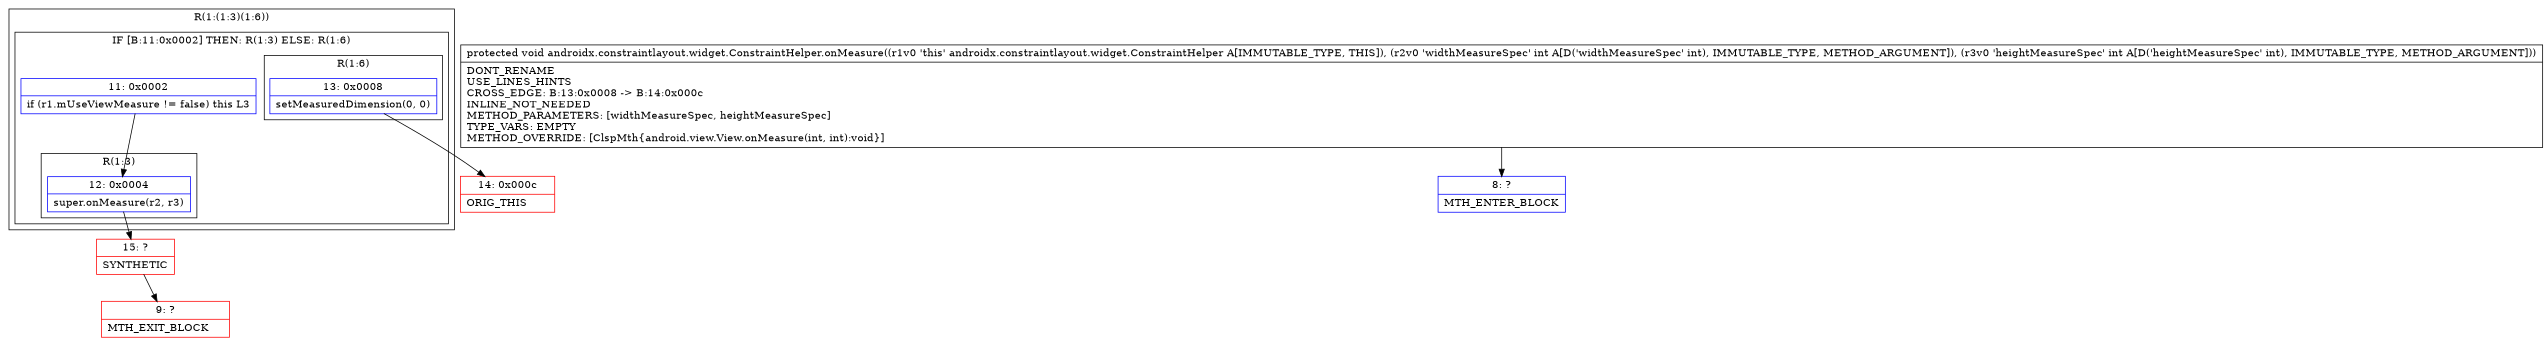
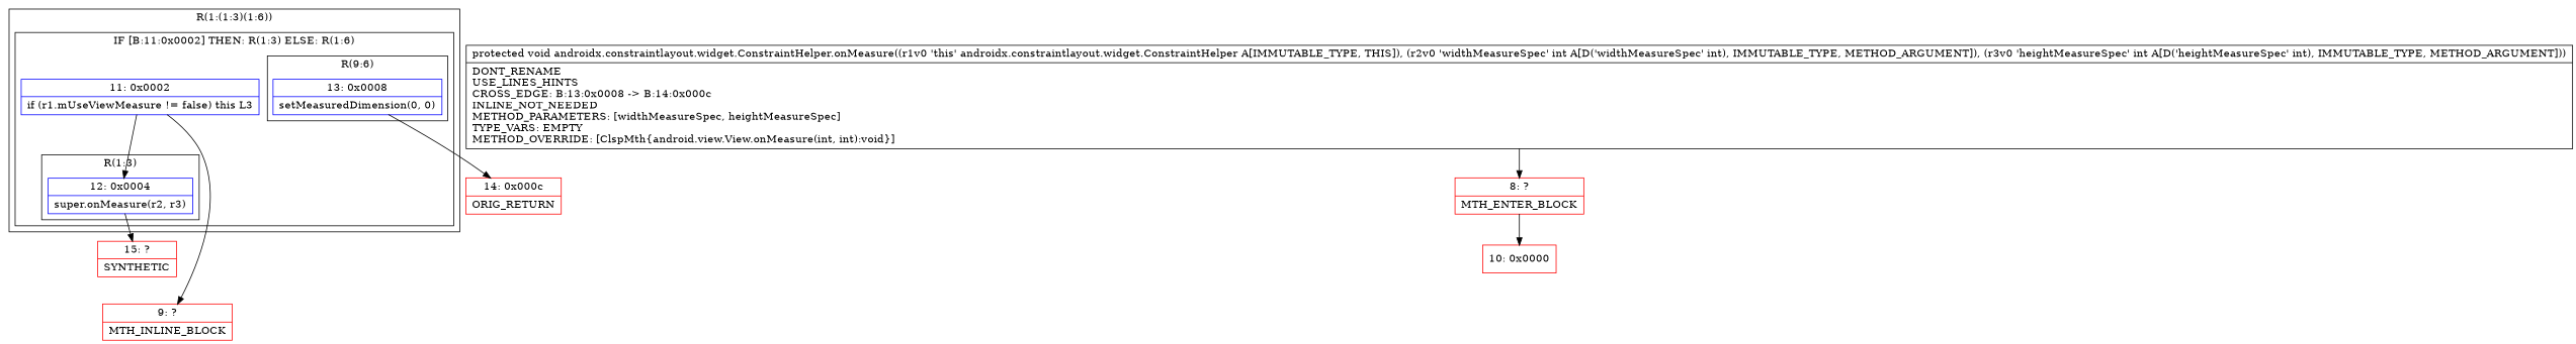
  digraph {
    node [color=red shape=record]
    n1 [color=blue label="{12\:\ 0x0004|super.onMeasure(r2, r3)\l}"]
    n2 [color=blue label="{13\:\ 0x0008|setMeasuredDimension(0, 0)\l}"]
    n3 [color=blue label="{11\:\ 0x0002|if (r1.mUseViewMeasure != false) this L3\l}"]
    n4 [label="{15\:\ ?|SYNTHETIC\l}"]
-   n5 [label="{14\:\ 0x000c|ORIG_THIS\l}"]
-   n6 [label="{9\:\ ?|MTH_EXIT_BLOCK\l}"]
-   n7 [color=blue label="{8\:\ ?|MTH_ENTER_BLOCK\l}"]
+   n5 [label="{14\:\ 0x000c|ORIG_RETURN\l}"]
+   n6 [label="{9\:\ ?|MTH_INLINE_BLOCK\l}"]
+   n7 [label="{8\:\ ?|MTH_ENTER_BLOCK\l}"]
+   n8 [label="{10\:\ 0x0000}"]
    n9 [label="{protected void androidx.constraintlayout.widget.ConstraintHelper.onMeasure((r1v0 'this' androidx.constraintlayout.widget.ConstraintHelper A[IMMUTABLE_TYPE, THIS]), (r2v0 'widthMeasureSpec' int A[D('widthMeasureSpec' int), IMMUTABLE_TYPE, METHOD_ARGUMENT]), (r3v0 'heightMeasureSpec' int A[D('heightMeasureSpec' int), IMMUTABLE_TYPE, METHOD_ARGUMENT]))  | DONT_RENAME\lUSE_LINES_HINTS\lCROSS_EDGE: B:13:0x0008 \-\> B:14:0x000c\lINLINE_NOT_NEEDED\lMETHOD_PARAMETERS: [widthMeasureSpec, heightMeasureSpec]\lTYPE_VARS: EMPTY\lMETHOD_OVERRIDE: [ClspMth\{android.view.View.onMeasure(int, int):void\}]\l}" color=""]
    subgraph cluster_1 {
      label="R(1:(1:3)(1:6))"
      subgraph cluster_2 {
        label="IF [B:11:0x0002] THEN: R(1:3) ELSE: R(1:6)"
        n3
        subgraph cluster_3 {
          label="R(1:3)"
          n1
        }
        subgraph cluster_4 {
-         label="R(1:6)"
+         label="R(9:6)"
          n2
        }
      }
    }
    n1 -> n4
    n2 -> n5
    n3 -> n1
-   n4 -> n6
+   n3 -> n6
+   n7 -> n8
    n9 -> n7
  }
